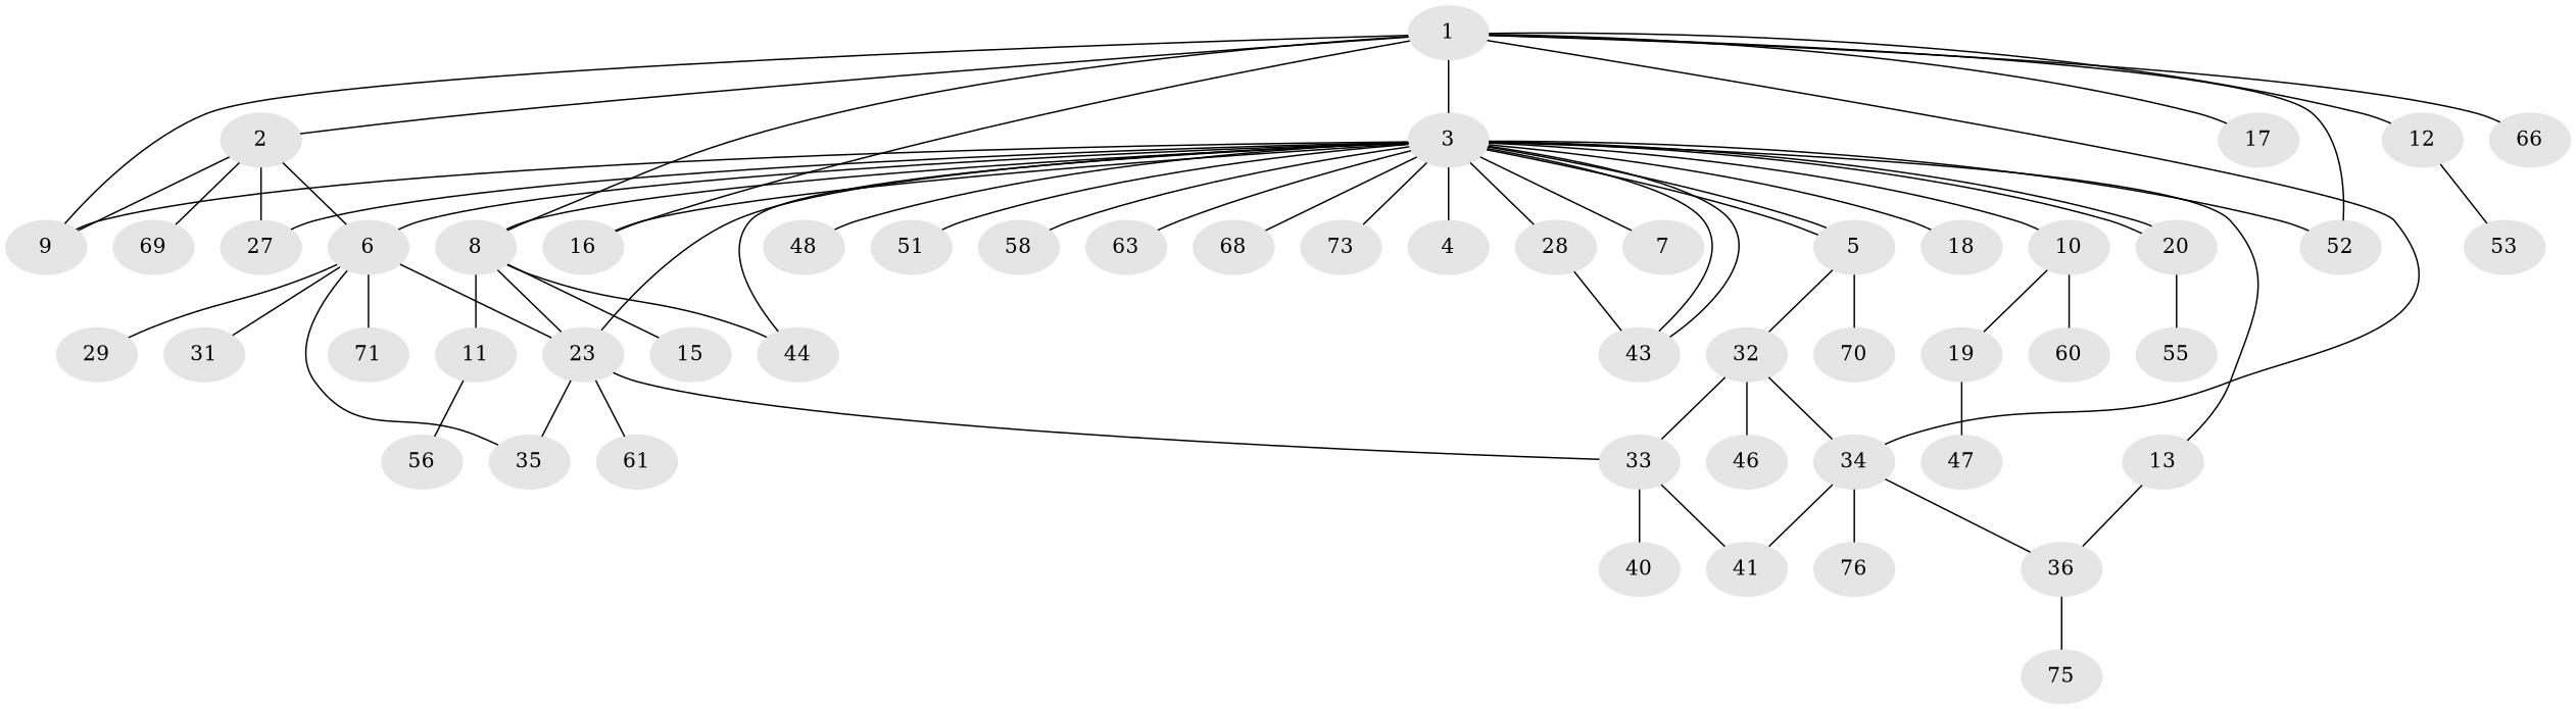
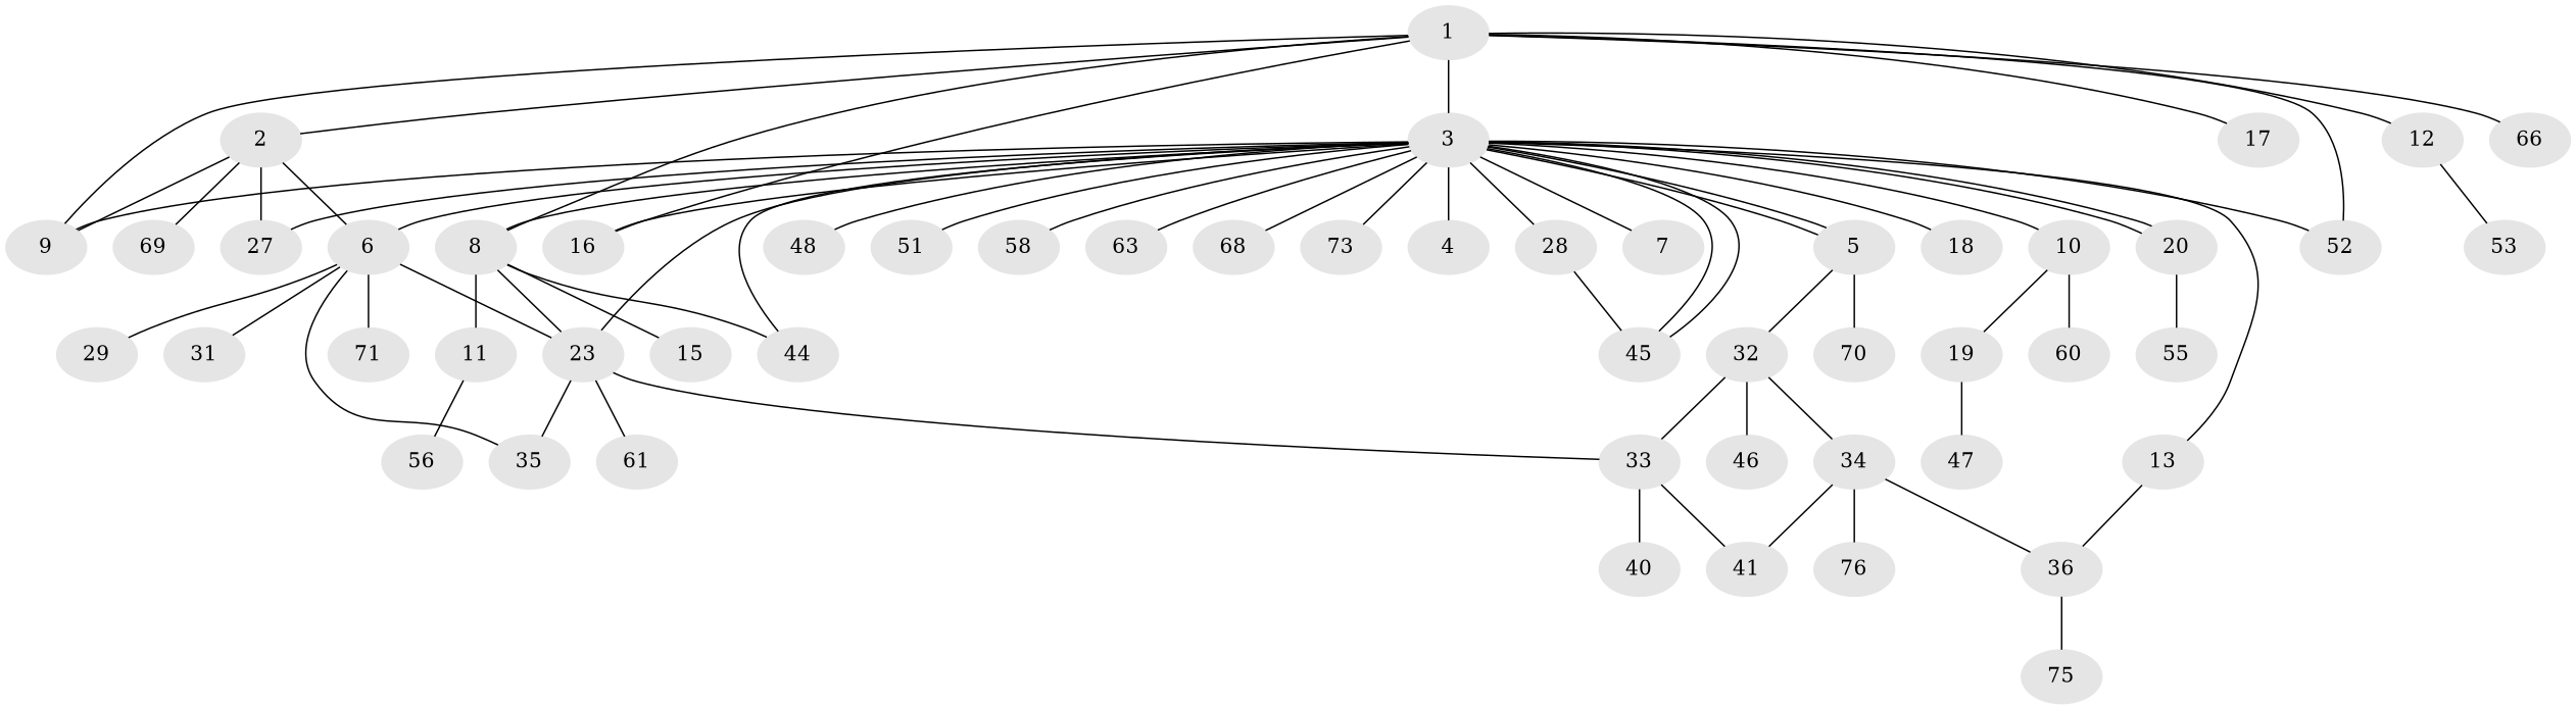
  graph {
    node [color=gray90 style=filled]
    1 [super="+43"]
    2 [super="+74"]
    3 [super="+26"]
    8 [super="+30"]
    9 [super="+24"]
    12
    16
    17 [super="+25"]
    34 [super="+50"]
    52
    66
    6 [super="+14"]
    69
    27
    4 [super="+72"]
    5 [super="+65"]
    7
    10 [super="+37"]
    13
    18 [super="+62"]
    20 [super="+21"]
    23 [super="+49"]
    28 [super="+67"]
    44
-   45 [label=43]
+   45
    48
    51
    58
    63
    68
    73
    11 [super="+77"]
    15 [super="+39"]
    53
    36 [super="+59"]
    41 [super="+42"]
    76
    29
    31 [super="+38"]
    35
    71
    32
    70
    19 [super="+22"]
    60
    55
    33 [super="+54"]
    61
    46
    56 [super="+64"]
    47
    75
    40
    1 -- 2
    1 -- 3 [weight=2]
    1 -- 8
    1 -- 9
    1 -- 12
    1 -- 16
    1 -- 17
-   1 -- 34
    1 -- 52
    1 -- 66
    2 -- 9
    2 -- 6
    2 -- 69
    2 -- 27
    3 -- 8
    3 -- 9
    3 -- 16
    3 -- 52
    3 -- 6
    3 -- 27
    3 -- 4
    3 -- 5
    3 -- 5
    3 -- 7
    3 -- 10
    3 -- 13
    3 -- 18
    3 -- 20
    3 -- 20
    3 -- 23
    3 -- 28
    3 -- 44
    3 -- 45
    3 -- 45
    3 -- 48
    3 -- 51
    3 -- 58
    3 -- 63
    3 -- 68
    3 -- 73
    8 -- 23
    8 -- 44
    8 -- 11
    8 -- 15
    12 -- 53
    34 -- 36
    34 -- 41
    34 -- 76
    6 -- 23
    6 -- 29
    6 -- 31
    6 -- 35
    6 -- 71
    5 -- 32
    5 -- 70
    10 -- 19
    10 -- 60
    13 -- 36
    20 -- 55
    23 -- 35
    23 -- 33
    23 -- 61
    28 -- 45
    11 -- 56
    36 -- 75
    32 -- 34
    32 -- 33
    32 -- 46
    19 -- 47
    33 -- 41
    33 -- 40
  }
